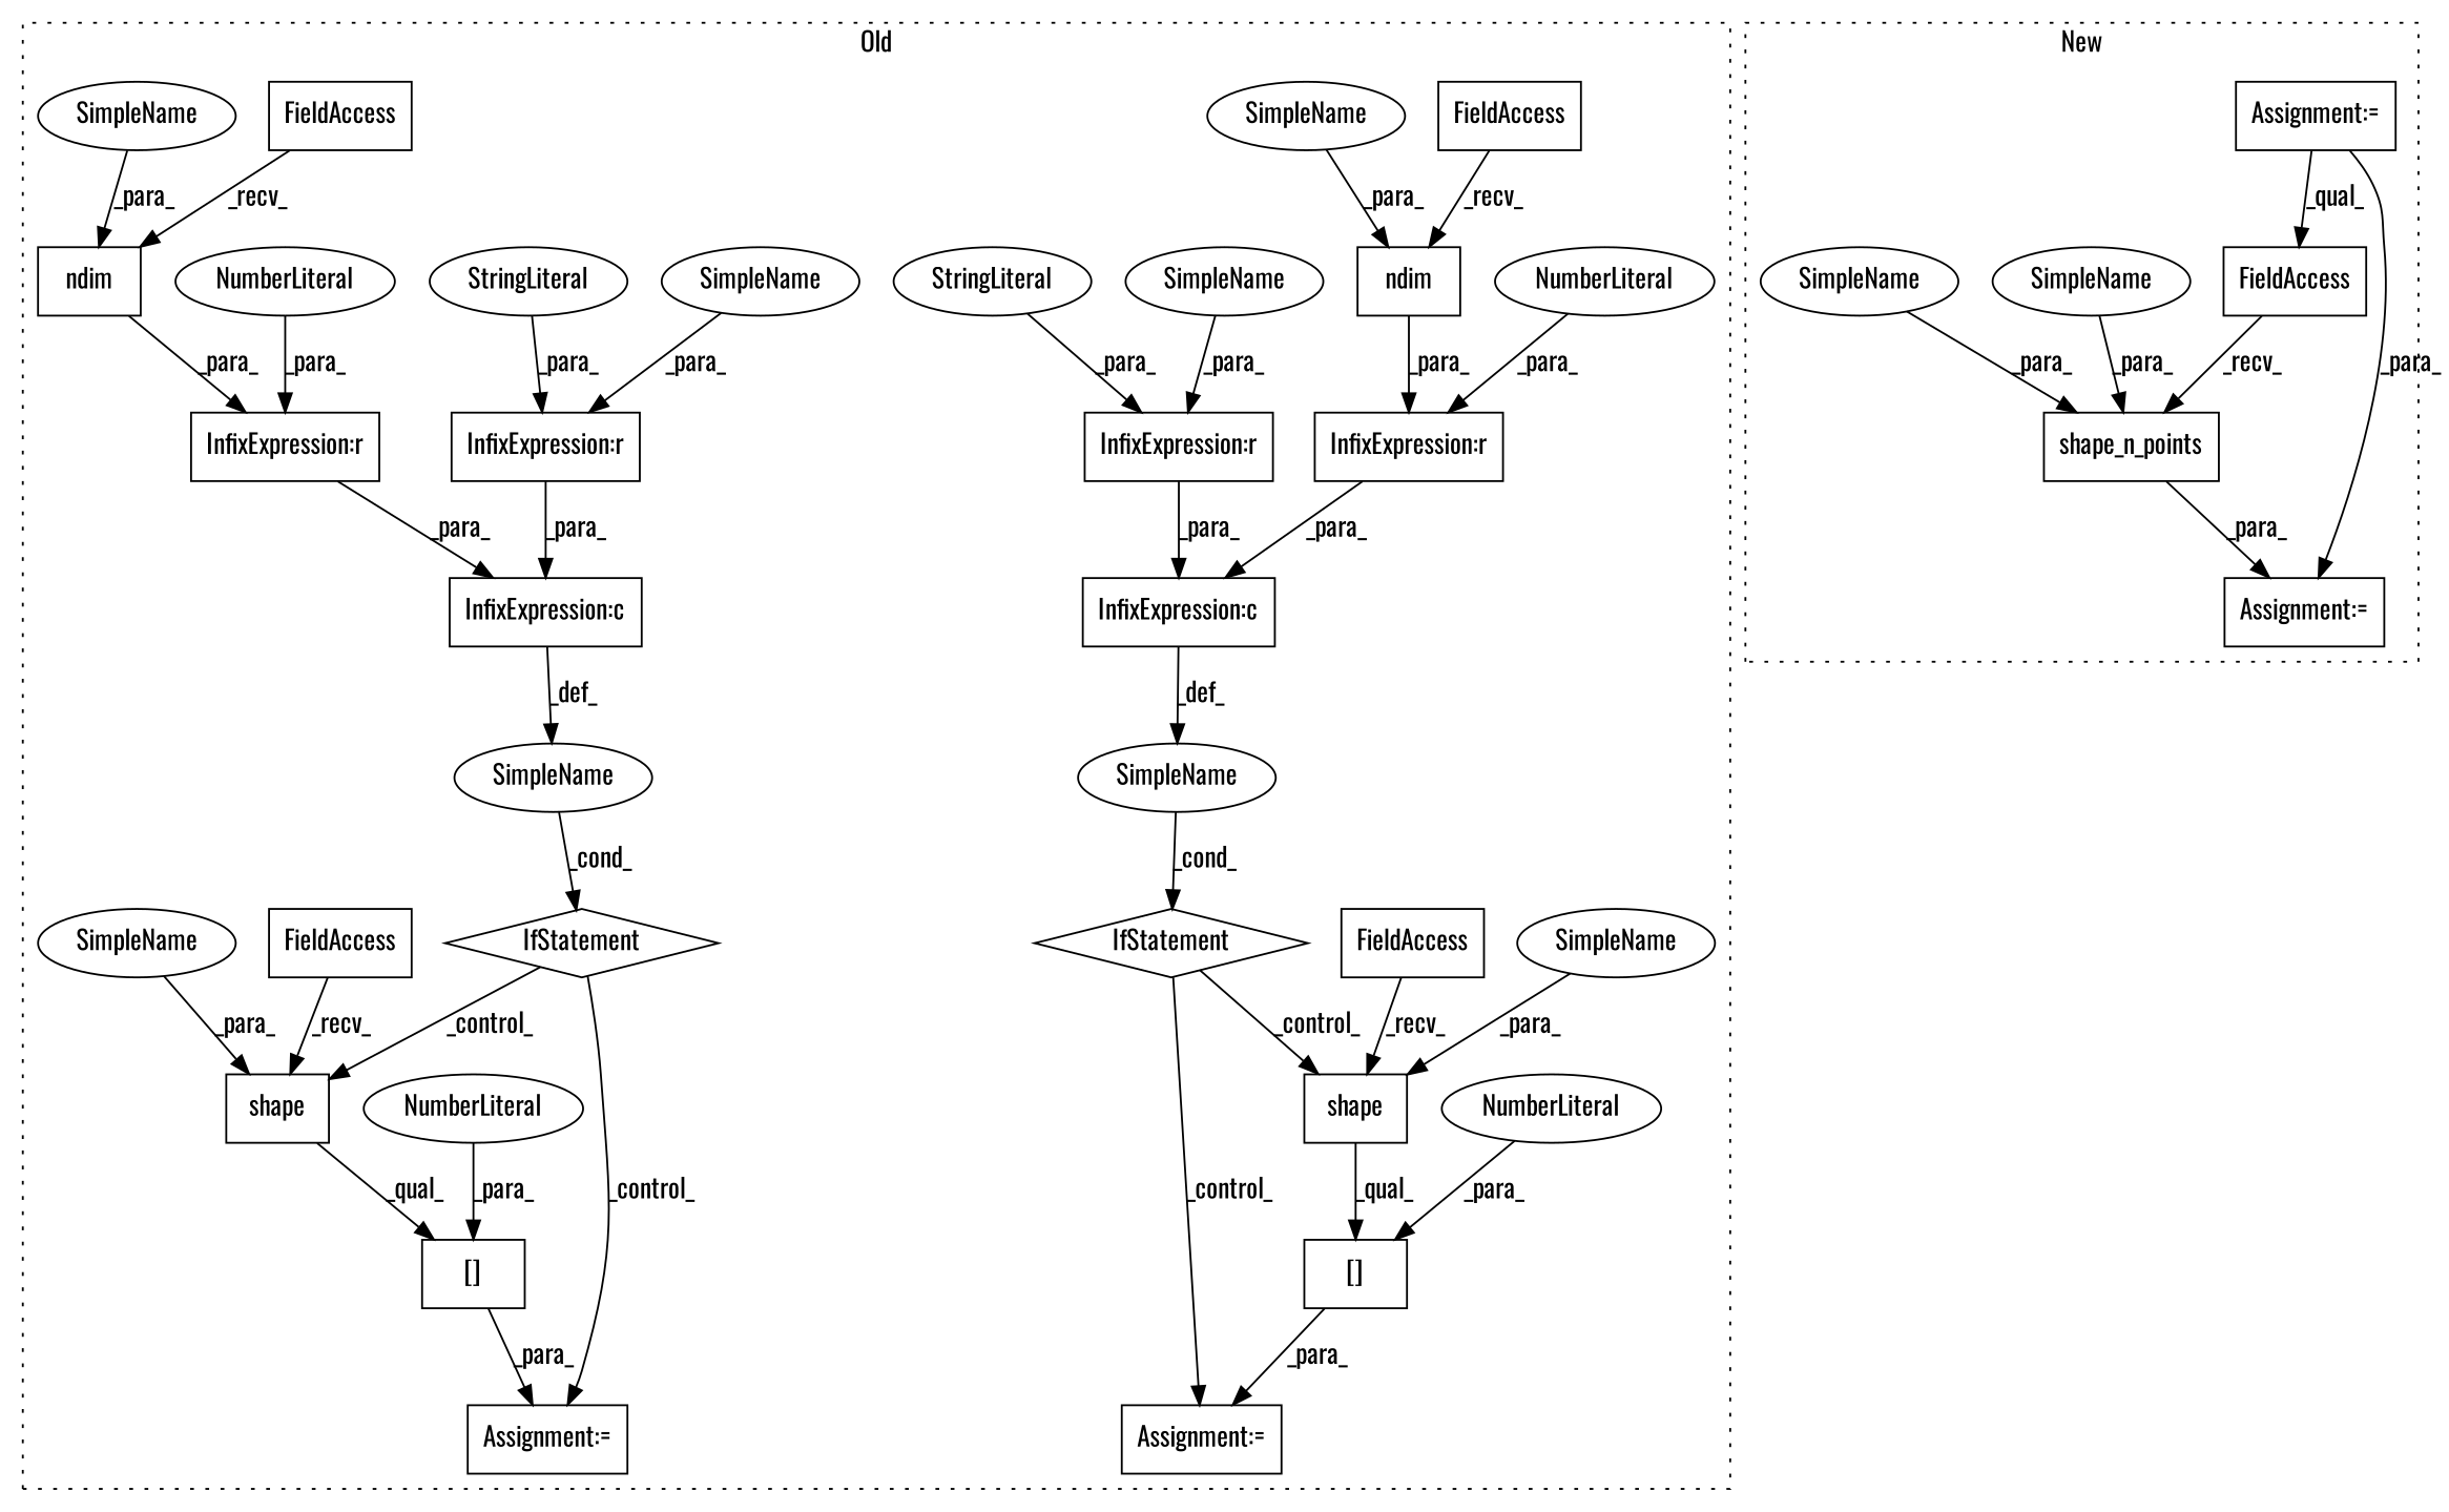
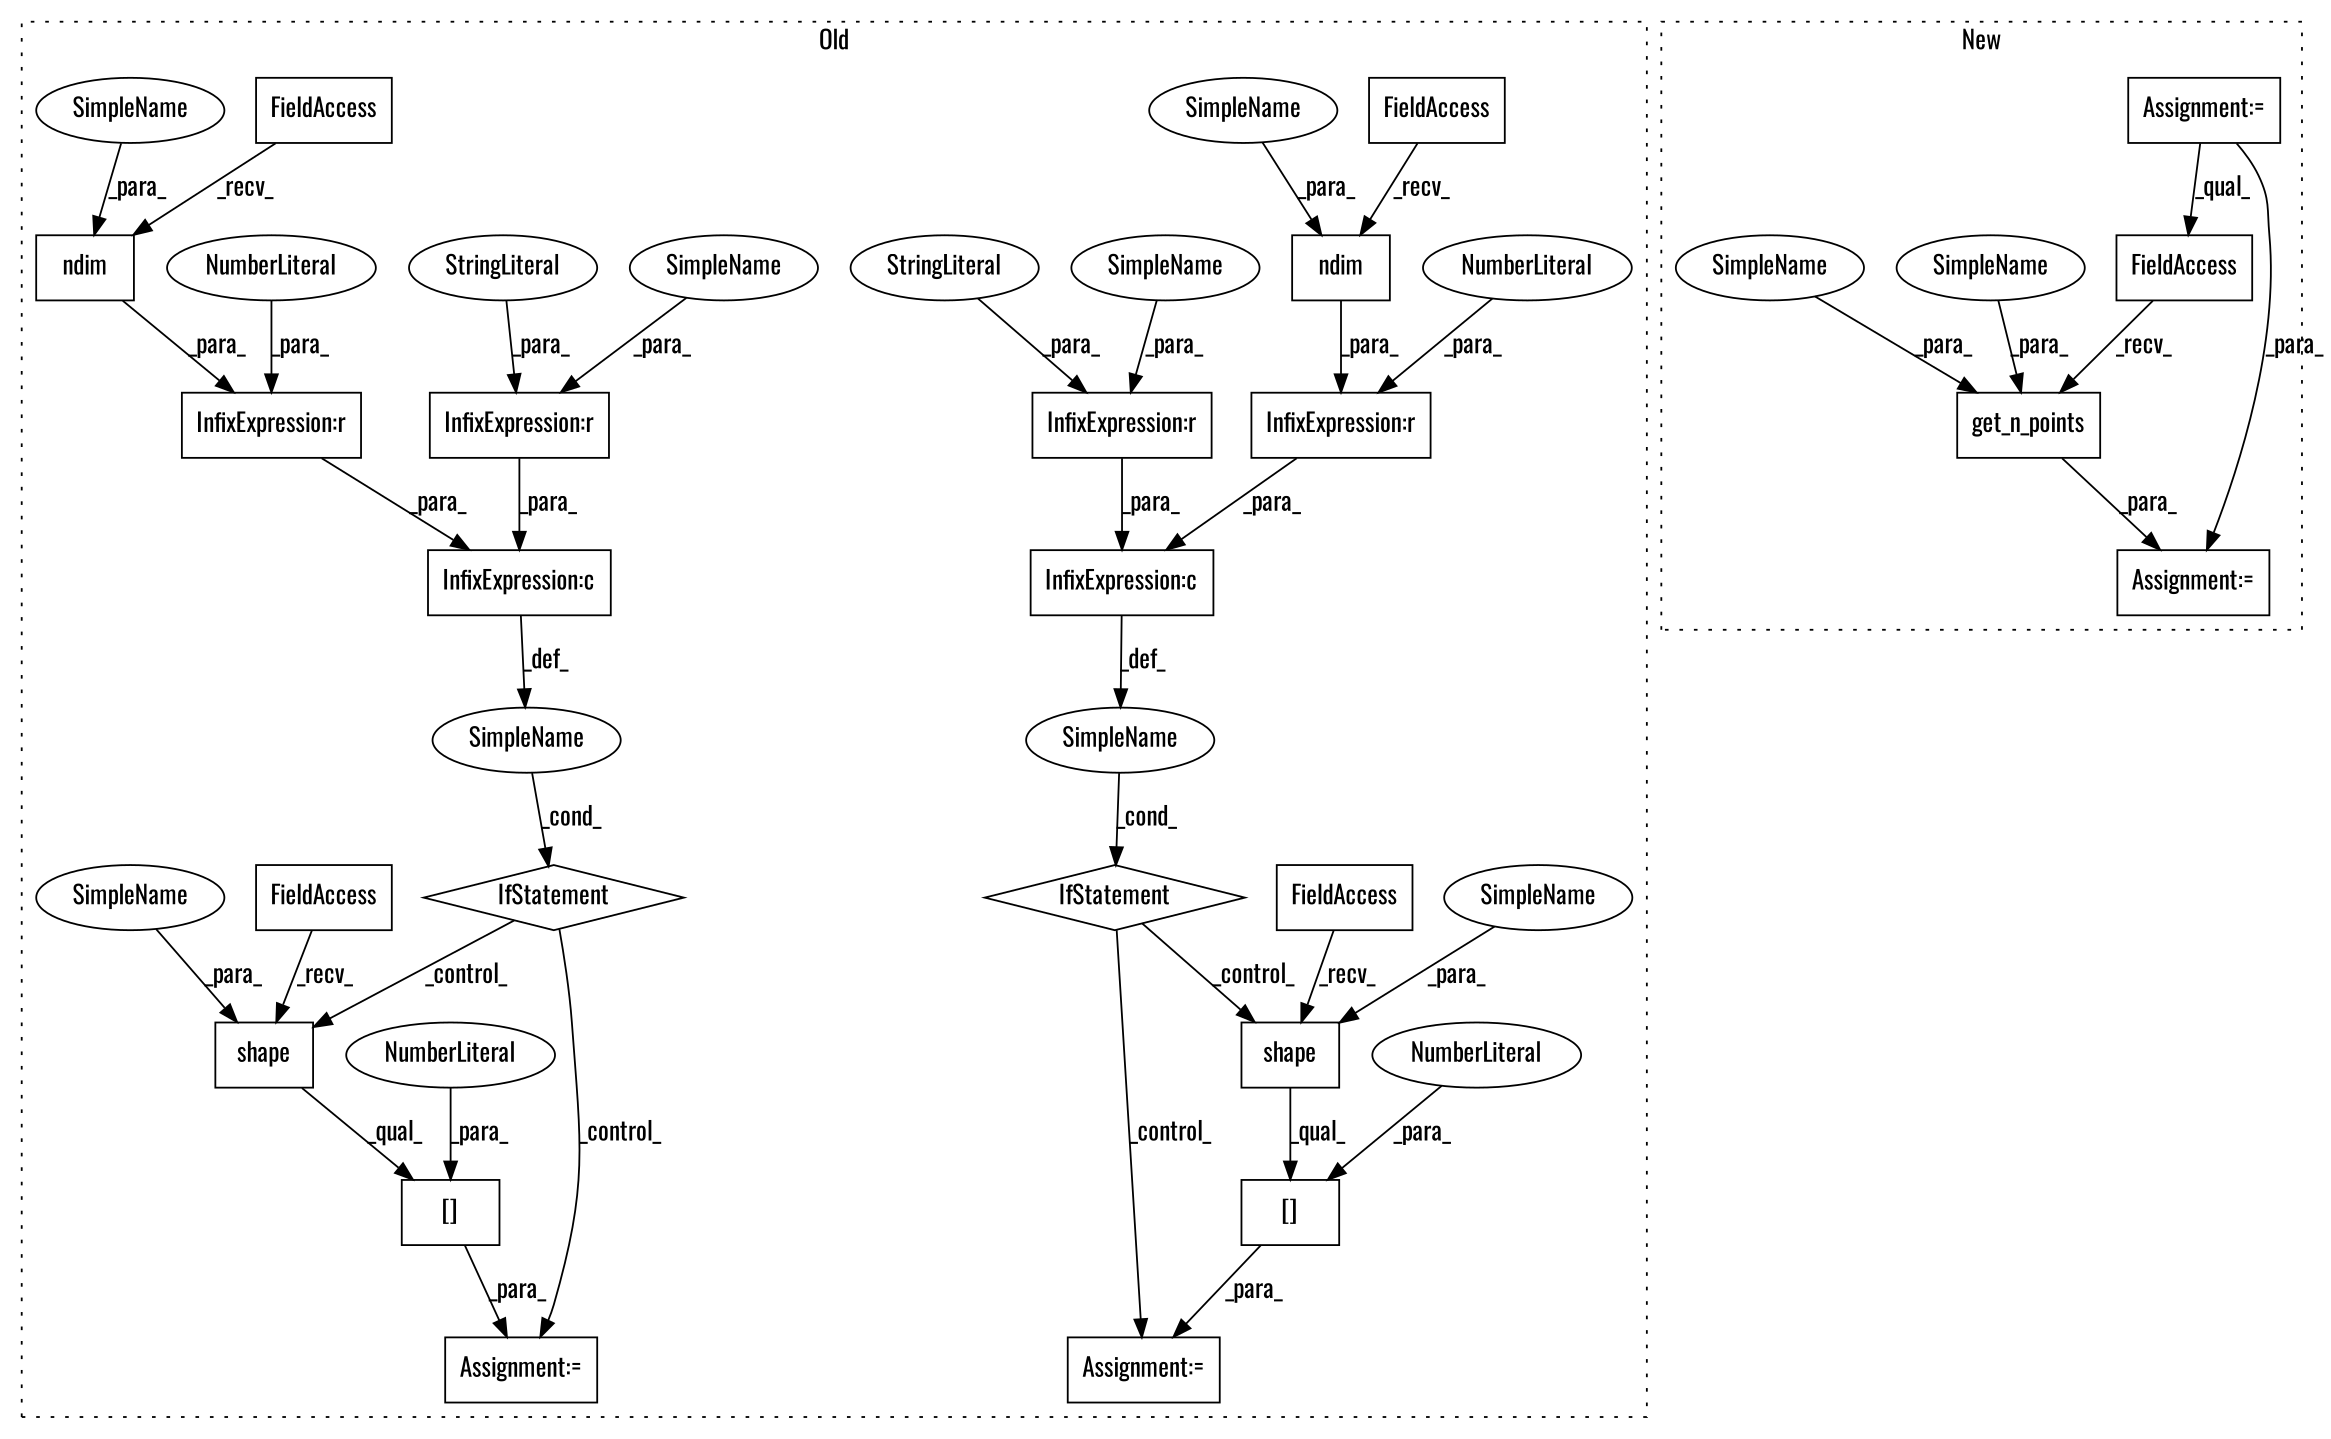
  digraph {
    fontname=Oswald
    node [a=42 l=1 shape=box fontname=Oswald]
    edge [fontname=Oswald]
    n1 [a=32 l="5,1" label=ndim s="571,582"]
    n2 [a=27 l=4 label="InfixExpression:r" s=583]
    n3 [a=34 label=NumberLiteral s=587 shape=ellipse]
    n4 [a=22 l=9 label=FieldAccess s=553]
    n5 [a=25 l="4,2" label=IfStatement s="520,589" shape=diamond]
    n6 [a=32 l="5,1" label=ndim s="705,716"]
    n7 [a=27 l=4 label="InfixExpression:r" s=717]
    n8 [a=34 label=NumberLiteral s=721 shape=ellipse]
    n9 [a=27 l=4 label="InfixExpression:r" s=535]
    n10 [a=27 l=4 label="InfixExpression:c" s=548]
    n11 [a=27 l=4 label="InfixExpression:c" s=682]
    n12 [a=27 l=4 label="InfixExpression:r" s=669]
    n13 [a=32 l="6,1" label=shape s="626,638"]
    n14 [a=2 l="32,1" label="[]" s="608,641"]
    n15 [a=34 label=NumberLiteral s=640 shape=ellipse]
    n16 [a=32 l="6,1" label=shape s="760,772"]
    n17 [a=2 l="32,1" label="[]" s="742,775"]
    n18 [a=34 label=NumberLiteral s=774 shape=ellipse]
    n19 [label=SimpleName shape=ellipse l=""]
    n20 [a=25 l="4,2" label=IfStatement s="654,723" shape=diamond]
    n21 [a=22 l=9 label=FieldAccess s=608]
    n22 [a=22 l=9 label=FieldAccess s=742]
    n23 [a=22 l=9 label=FieldAccess s=687]
    n24 [label=SimpleName shape=ellipse l=""]
    n25 [a=7 label="Assignment:=" s=741]
    n26 [a=7 label="Assignment:=" s=607]
    n27 [a=45 l=8 label=StringLiteral s=539 shape=ellipse]
    n28 [a=45 l=8 label=StringLiteral s=673 shape=ellipse]
    n29 [l=6 label=SimpleName s=766 shape=ellipse]
    n30 [l=6 label=SimpleName s=710 shape=ellipse]
    n31 [l=6 label=SimpleName s=576 shape=ellipse]
    n32 [l=6 label=SimpleName s=632 shape=ellipse]
    n33 [l=10 label=SimpleName s=659 shape=ellipse]
    n34 [l=10 label=SimpleName s=525 shape=ellipse]
-   n35 [a=32 l="13,1" label=shape_n_points s="599,629"]
+   n35 [a=32 l="13,1" label=get_n_points s="599,629"]
    n36 [a=22 l=23 label=FieldAccess s=575]
    n37 [a=7 l=9 label="Assignment:=" s=551]
    n38 [a=7 label="Assignment:=" s=574]
    n39 [l=6 label=SimpleName s=612 shape=ellipse]
    n40 [l=10 label=SimpleName s=619 shape=ellipse]
    subgraph cluster_1 {
      label=Old
      style=dotted
      n1
      n2
      n3
      n4
      n5
      n6
      n7
      n8
      n9
      n10
      n11
      n12
      n13
      n14
      n15
      n16
      n17
      n18
      n19
      n20
      n21
      n22
      n23
      n24
      n25
      n26
      n27
      n28
      n29
      n30
      n31
      n32
      n33
      n34
    }
    subgraph cluster_2 {
      label=New
      style=dotted
      n35
      n36
      n37
      n38
      n39
      n40
    }
    n1 -> n2 [label=_para_]
    n2 -> n10 [label=_para_]
    n3 -> n2 [label=_para_]
    n4 -> n1 [label=_recv_]
    n5 -> n13 [label=_control_]
    n5 -> n26 [label=_control_]
    n6 -> n7 [label=_para_]
    n7 -> n11 [label=_para_]
    n8 -> n7 [label=_para_]
    n9 -> n10 [label=_para_]
    n10 -> n24 [label=_def_]
    n11 -> n19 [label=_def_]
    n12 -> n11 [label=_para_]
    n13 -> n14 [label=_qual_]
    n14 -> n26 [label=_para_]
    n15 -> n14 [label=_para_]
    n16 -> n17 [label=_qual_]
    n17 -> n25 [label=_para_]
    n18 -> n17 [label=_para_]
    n19 -> n20 [label=_cond_]
    n20 -> n16 [label=_control_]
    n20 -> n25 [label=_control_]
    n21 -> n13 [label=_recv_]
    n22 -> n16 [label=_recv_]
    n23 -> n6 [label=_recv_]
    n24 -> n5 [label=_cond_]
    n27 -> n9 [label=_para_]
    n28 -> n12 [label=_para_]
    n29 -> n16 [label=_para_]
    n30 -> n6 [label=_para_]
    n31 -> n1 [label=_para_]
    n32 -> n13 [label=_para_]
    n33 -> n12 [label=_para_]
    n34 -> n9 [label=_para_]
    n35 -> n38 [label=_para_]
    n36 -> n35 [label=_recv_]
    n37 -> n36 [label=_qual_]
    n37 -> n38 [label=_para_]
    n39 -> n35 [label=_para_]
    n40 -> n35 [label=_para_]
  }
